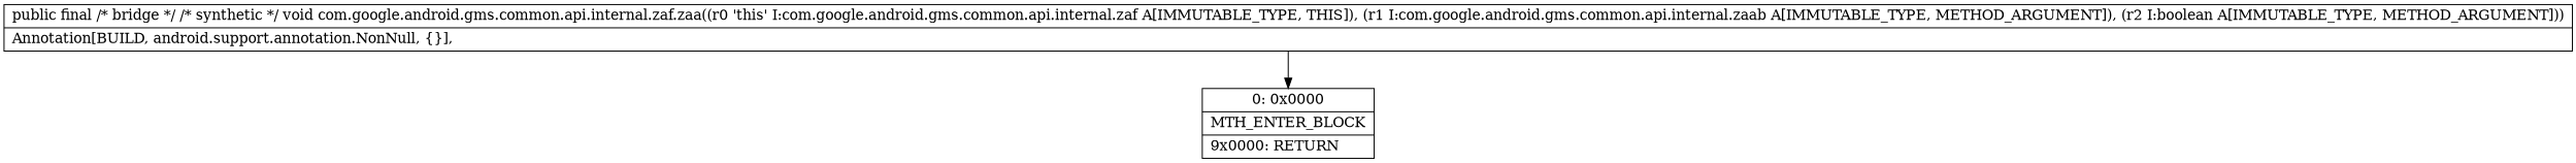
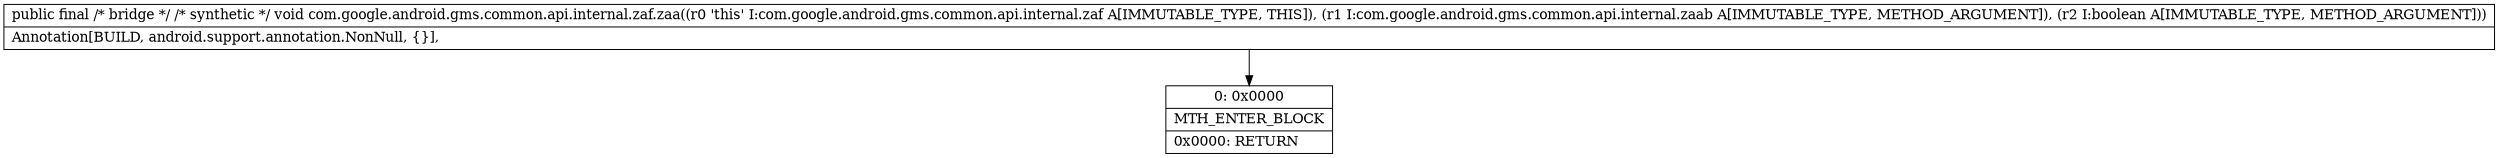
  digraph {
    node [shape=record]
-   n1 [label="{0\:\ 0x0000|MTH_ENTER_BLOCK\l|9x0000: RETURN   \l}"]
+   n1 [label="{0\:\ 0x0000|MTH_ENTER_BLOCK\l|0x0000: RETURN   \l}"]
    n2 [label="{public final \/* bridge *\/ \/* synthetic *\/ void com.google.android.gms.common.api.internal.zaf.zaa((r0 'this' I:com.google.android.gms.common.api.internal.zaf A[IMMUTABLE_TYPE, THIS]), (r1 I:com.google.android.gms.common.api.internal.zaab A[IMMUTABLE_TYPE, METHOD_ARGUMENT]), (r2 I:boolean A[IMMUTABLE_TYPE, METHOD_ARGUMENT]))  | Annotation[BUILD, android.support.annotation.NonNull, \{\}], \l}"]
    n2 -> n1
  }
